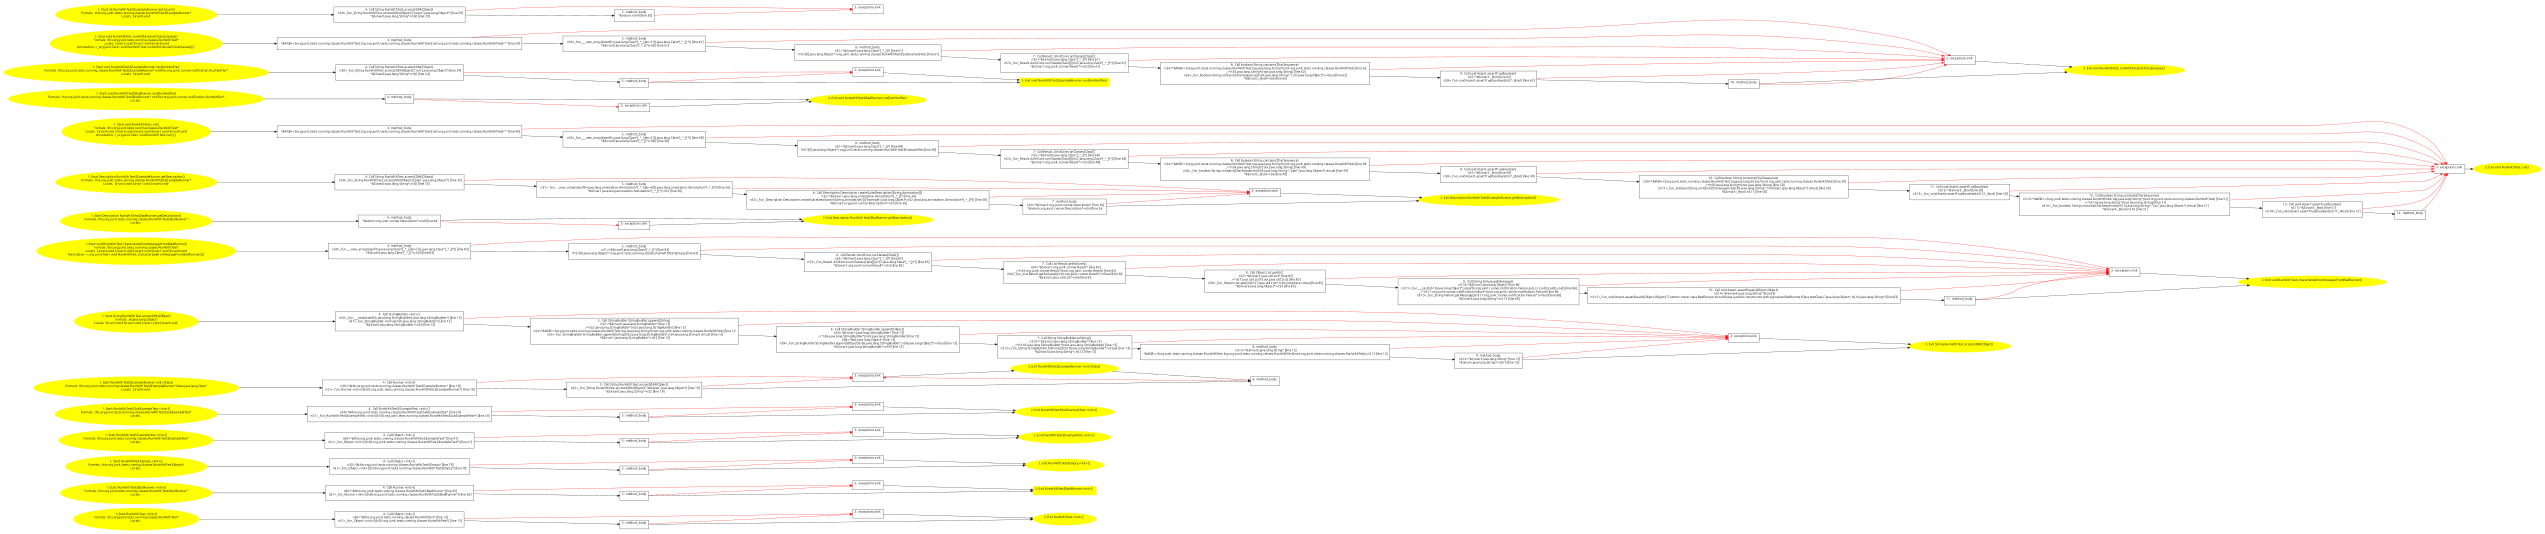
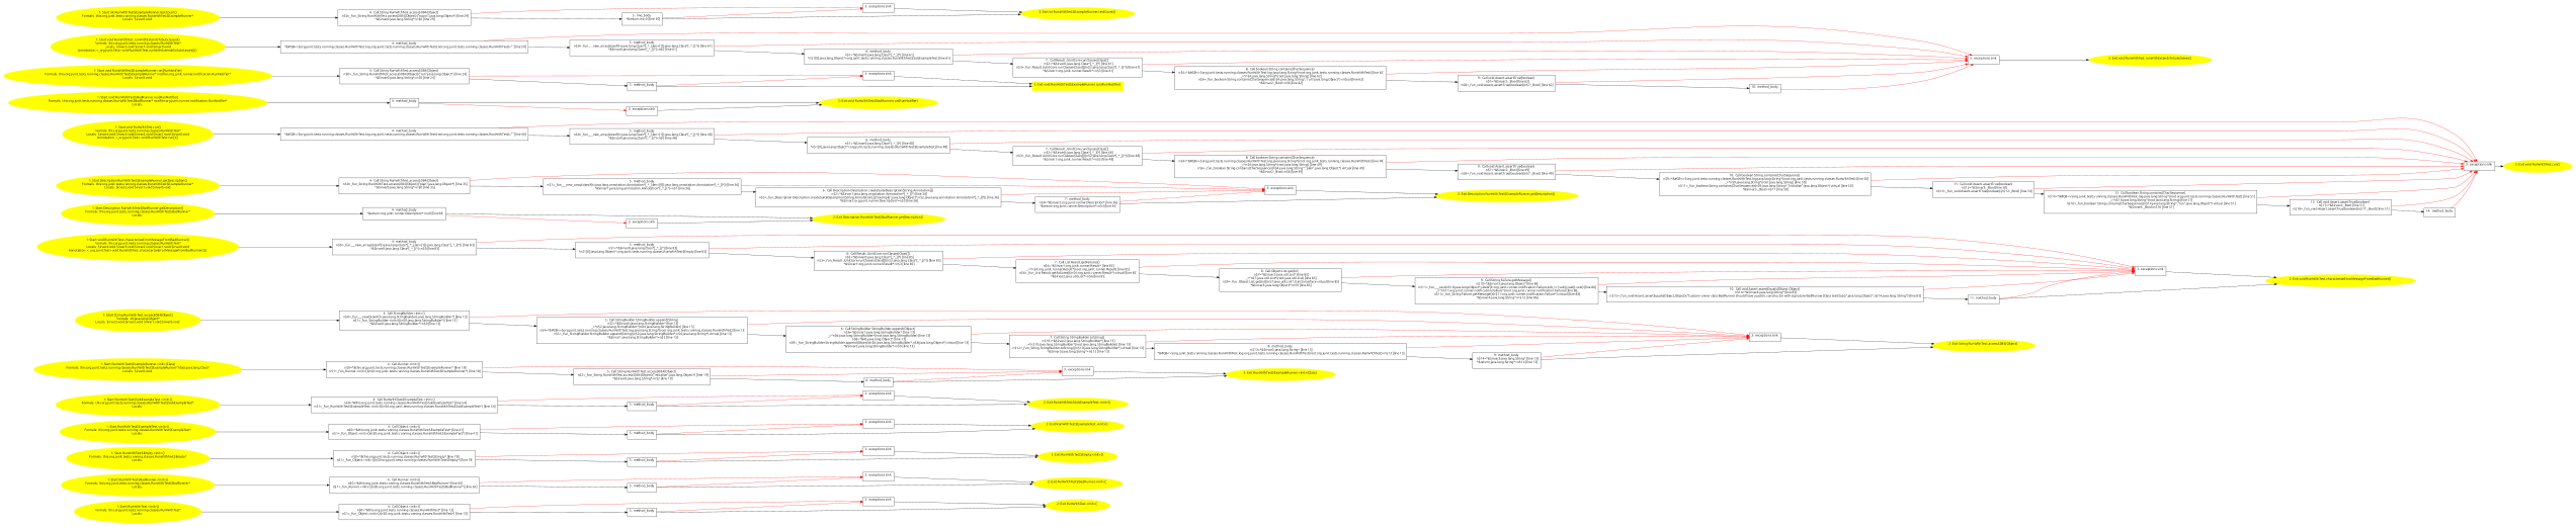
  digraph {
    fontname=Ubuntu
    rankdir=LR
    node [fontname=Ubuntu shape=box]
    edge [fontname=Ubuntu]
    n1 [color=yellow label="1: Start RunWithTest.<init>()\nFormals:  this:org.junit.tests.running.classes.RunWithTest*\nLocals:  \n  " style=filled shape=""]
    n2 [label="4:  Call Object.<init>() \n   n$0=*&this:org.junit.tests.running.classes.RunWithTest* [line 13]\n  n$1=_fun_Object.<init>()(n$0:org.junit.tests.running.classes.RunWithTest*) [line 13]\n "]
    n3 [label="3:  exceptions sink \n  "]
    n4 [label="5:  method_body \n  "]
    n5 [color=yellow label="2: Exit RunWithTest.<init>() \n  " style=filled shape=""]
    n6 [color=yellow label="1: Start RunWithTest$BadRunner.<init>()\nFormals:  this:org.junit.tests.running.classes.RunWithTest$BadRunner*\nLocals:  \n  " style=filled shape=""]
    n7 [label="4:  Call Runner.<init>() \n   n$0=*&this:org.junit.tests.running.classes.RunWithTest$BadRunner* [line 65]\n  n$1=_fun_Runner.<init>()(n$0:org.junit.tests.running.classes.RunWithTest$BadRunner*) [line 65]\n "]
    n8 [label="3:  exceptions sink \n  "]
    n9 [label="5:  method_body \n  "]
-   n10 [color=yellow label="2: Exit RunWithTest$BadRunner.<init>() \n  " style=filled]
+   n10 [color=yellow label="2: Exit RunWithTest$BadRunner.<init>() \n  " style=filled shape=""]
    n11 [color=yellow label="1: Start RunWithTest$Empty.<init>()\nFormals:  this:org.junit.tests.running.classes.RunWithTest$Empty*\nLocals:  \n  " style=filled shape=""]
    n12 [label="4:  Call Object.<init>() \n   n$0=*&this:org.junit.tests.running.classes.RunWithTest$Empty* [line 78]\n  n$1=_fun_Object.<init>()(n$0:org.junit.tests.running.classes.RunWithTest$Empty*) [line 78]\n "]
    n13 [label="3:  exceptions sink \n  "]
    n14 [label="5:  method_body \n  "]
    n15 [color=yellow label="2: Exit RunWithTest$Empty.<init>() \n  " style=filled shape=""]
    n16 [color=yellow label="1: Start RunWithTest$ExampleTest.<init>()\nFormals:  this:org.junit.tests.running.classes.RunWithTest$ExampleTest*\nLocals:  \n  " style=filled shape=""]
    n17 [label="4:  Call Object.<init>() \n   n$0=*&this:org.junit.tests.running.classes.RunWithTest$ExampleTest* [line 41]\n  n$1=_fun_Object.<init>()(n$0:org.junit.tests.running.classes.RunWithTest$ExampleTest*) [line 41]\n "]
    n18 [label="3:  exceptions sink \n  "]
    n19 [label="5:  method_body \n  "]
    n20 [color=yellow label="2: Exit RunWithTest$ExampleTest.<init>() \n  " style=filled shape=""]
    n21 [color=yellow label="1: Start RunWithTest$SubExampleTest.<init>()\nFormals:  this:org.junit.tests.running.classes.RunWithTest$SubExampleTest*\nLocals:  \n  " style=filled shape=""]
    n22 [label="4:  Call RunWithTest$ExampleTest.<init>() \n   n$0=*&this:org.junit.tests.running.classes.RunWithTest$SubExampleTest* [line 54]\n  n$1=_fun_RunWithTest$ExampleTest.<init>()(n$0:org.junit.tests.running.classes.RunWithTest$SubExampleTest*) [line 54]\n "]
    n23 [label="3:  exceptions sink \n  "]
    n24 [label="5:  method_body \n  "]
    n25 [color=yellow label="2: Exit RunWithTest$SubExampleTest.<init>() \n  " style=filled shape=""]
    n26 [color=yellow label="1: Start RunWithTest$ExampleRunner.<init>(Class)\nFormals:  this:org.junit.tests.running.classes.RunWithTest$ExampleRunner* klass:java.lang.Class*\nLocals:  $irvar0:void \n  " style=filled shape=""]
    n27 [label="4:  Call Runner.<init>() \n   n$0=*&this:org.junit.tests.running.classes.RunWithTest$ExampleRunner* [line 18]\n  n$1=_fun_Runner.<init>()(n$0:org.junit.tests.running.classes.RunWithTest$ExampleRunner*) [line 18]\n "]
    n28 [label="3:  exceptions sink \n  "]
    n29 [label="5:  Call String RunWithTest.access$084(Object) \n   n$2=_fun_String RunWithTest.access$084(Object)(\"initialize\":java.lang.Object*) [line 19]\n  *&$irvar0:java.lang.String*=n$2 [line 19]\n "]
    n30 [color=yellow label="2: Exit RunWithTest$ExampleRunner.<init>(Class) \n  " style=filled shape=""]
    n31 [label="6:  method_body \n  "]
    n32 [color=yellow label="1: Start String RunWithTest.access$084(Object)\nFormals:  x0:java.lang.Object*\nLocals:  $irvar3:void $irvar2:void $irvar1:void $irvar0:void \n  " style=filled shape=""]
    n33 [label="4:  Call StringBuilder.<init>() \n   n$0=_fun___new(sizeof(t=java.lang.StringBuilder):java.lang.StringBuilder*) [line 13]\n  n$1=_fun_StringBuilder.<init>()(n$0:java.lang.StringBuilder*) [line 13]\n  *&$irvar0:java.lang.StringBuilder*=n$0 [line 13]\n "]
    n34 [label="3:  exceptions sink \n  "]
    n35 [label="5:  Call StringBuilder StringBuilder.append(String) \n   n$2=*&$irvar0:java.lang.StringBuilder* [line 13]\n  _=*n$2:java.lang.StringBuilder*(root java.lang.StringBuilder) [line 13]\n  n$4=*&#GB<>$org.junit.tests.running.classes.RunWithTest.log:java.lang.String*(root org.junit.tests.running.classes.RunWithTest) [line 13]\n  n$5=_fun_StringBuilder StringBuilder.append(String)(n$2:java.lang.StringBuilder*,n$4:java.lang.String*) virtual [line 13]\n  *&$irvar1:java.lang.StringBuilder*=n$5 [line 13]\n "]
    n36 [color=yellow label="2: Exit String RunWithTest.access$084(Object) \n  " style=filled shape=""]
    n37 [label="6:  Call StringBuilder StringBuilder.append(Object) \n   n$6=*&$irvar1:java.lang.StringBuilder* [line 13]\n  _=*n$6:java.lang.StringBuilder*(root java.lang.StringBuilder) [line 13]\n  n$8=*&x0:java.lang.Object* [line 13]\n  n$9=_fun_StringBuilder StringBuilder.append(Object)(n$6:java.lang.StringBuilder*,n$8:java.lang.Object*) virtual [line 13]\n  *&$irvar2:java.lang.StringBuilder*=n$9 [line 13]\n "]
    n38 [label="7:  Call String StringBuilder.toString() \n   n$10=*&$irvar2:java.lang.StringBuilder* [line 13]\n  _=*n$10:java.lang.StringBuilder*(root java.lang.StringBuilder) [line 13]\n  n$12=_fun_String StringBuilder.toString()(n$10:java.lang.StringBuilder*) virtual [line 13]\n  *&$irvar3:java.lang.String*=n$12 [line 13]\n "]
    n39 [label="8:  method_body \n   n$13=*&$irvar3:java.lang.String* [line 13]\n  *&#GB<>$org.junit.tests.running.classes.RunWithTest.log:org.junit.tests.running.classes.RunWithTest(root org.junit.tests.running.classes.RunWithTest)=n$13 [line 13]\n "]
    n40 [label="9:  method_body \n   n$14=*&$irvar3:java.lang.String* [line 13]\n  *&return:java.lang.String*=n$14 [line 13]\n "]
    n41 [color=yellow label="1: Start void RunWithTest.characterizeErrorMessageFromBadRunner()\nFormals:  this:org.junit.tests.running.classes.RunWithTest*\nLocals:  $irvar4:void $irvar3:void $irvar2:void $irvar1:void $irvar0:void\nAnnotation: <_org.junit.Test> void RunWithTest.characterizeErrorMessageFromBadRunner()() \n  " style=filled shape=""]
    n42 [label="4:  method_body \n   n$0=_fun___new_array(sizeof(t=java.lang.Class*[_*_];len=[1]):java.lang.Class*[_*_](*)) [line 83]\n  *&$irvar0:java.lang.Class*[_*_](*)=n$0 [line 83]\n "]
    n43 [label="3:  exceptions sink \n  "]
    n44 [label="5:  method_body \n   n$1=*&$irvar0:java.lang.Class*[_*_](*) [line 83]\n  *n$1[0]:java.lang.Object*=org.junit.tests.running.classes.RunWithTest$Empty [line 83]\n "]
    n45 [color=yellow label="2: Exit void RunWithTest.characterizeErrorMessageFromBadRunner() \n  " style=filled shape=""]
    n46 [label="6:  Call Result JUnitCore.runClasses(Class[]) \n   n$2=*&$irvar0:java.lang.Class*[_*_](*) [line 85]\n  n$3=_fun_Result JUnitCore.runClasses(Class[])(n$2:java.lang.Class*[_*_](*)) [line 85]\n  *&$irvar1:org.junit.runner.Result*=n$3 [line 85]\n "]
    n47 [label="7:  Call List Result.getFailures() \n   n$4=*&$irvar1:org.junit.runner.Result* [line 85]\n  _=*n$4:org.junit.runner.Result*(root org.junit.runner.Result) [line 85]\n  n$6=_fun_List Result.getFailures()(n$4:org.junit.runner.Result*) virtual [line 85]\n  *&$irvar2:java.util.List*=n$6 [line 85]\n "]
    n48 [label="8:  Call Object List.get(int) \n   n$7=*&$irvar2:java.util.List* [line 85]\n  _=*n$7:java.util.List*(root java.util.List) [line 85]\n  n$9=_fun_Object List.get(int)(n$7:java.util.List*,0:int) interface virtual [line 85]\n  *&$irvar3:java.lang.Object*=n$9 [line 85]\n "]
    n49 [label="9:  Call String Failure.getMessage() \n   n$10=*&$irvar3:java.lang.Object* [line 86]\n  n$11=_fun___cast(n$10:java.lang.Object*,sizeof(t=org.junit.runner.notification.Failure;sub_t=( sub )(cast)):void) [line 86]\n  _=*n$11:org.junit.runner.notification.Failure*(root org.junit.runner.notification.Failure) [line 86]\n  n$13=_fun_String Failure.getMessage()(n$11:org.junit.runner.notification.Failure*) virtual [line 86]\n  *&$irvar4:java.lang.String*=n$13 [line 86]\n "]
    n50 [label="10:  Call void Assert.assertEquals(Object,Object) \n   n$14=*&$irvar4:java.lang.String* [line 83]\n  n$15=_fun_void Assert.assertEquals(Object,Object)(\"Custom runner class BadRunner should have a public constructor with signature BadRunner(Class testClass)\":java.lang.Object*,n$14:java.lang.String*) [line 83]\n "]
    n51 [label="11:  method_body \n  "]
    n52 [color=yellow label="1: Start Description RunWithTest$BadRunner.getDescription()\nFormals:  this:org.junit.tests.running.classes.RunWithTest$BadRunner*\nLocals:  \n  " style=filled shape=""]
    n53 [label="4:  method_body \n   *&return:org.junit.runner.Description*=null [line 68]\n "]
    n54 [color=yellow label="2: Exit Description RunWithTest$BadRunner.getDescription() \n  " style=filled shape=""]
    n55 [label="3:  exceptions sink \n  "]
    n56 [color=yellow label="1: Start Description RunWithTest$ExampleRunner.getDescription()\nFormals:  this:org.junit.tests.running.classes.RunWithTest$ExampleRunner*\nLocals:  $irvar2:void $irvar1:void $irvar0:void \n  " style=filled shape=""]
    n57 [label="4:  Call String RunWithTest.access$084(Object) \n   n$0=_fun_String RunWithTest.access$084(Object)(\"plan\":java.lang.Object*) [line 35]\n  *&$irvar0:java.lang.String*=n$0 [line 35]\n "]
    n58 [label="3:  exceptions sink \n  "]
    n59 [label="5:  method_body \n   n$1=_fun___new_array(sizeof(t=java.lang.annotation.Annotation*[_*_];len=[0]):java.lang.annotation.Annotation*[_*_](*)) [line 36]\n  *&$irvar1:java.lang.annotation.Annotation*[_*_](*)=n$1 [line 36]\n "]
    n60 [color=yellow label="2: Exit Description RunWithTest$ExampleRunner.getDescription() \n  " style=filled shape=""]
    n61 [label="6:  Call Description Description.createSuiteDescription(String,Annotation[]) \n   n$2=*&$irvar1:java.lang.annotation.Annotation*[_*_](*) [line 36]\n  n$3=_fun_Description Description.createSuiteDescription(String,Annotation[])(\"example\":java.lang.Object*,n$2:java.lang.annotation.Annotation*[_*_](*)) [line 36]\n  *&$irvar2:org.junit.runner.Description*=n$3 [line 36]\n "]
    n62 [label="7:  method_body \n   n$4=*&$irvar2:org.junit.runner.Description* [line 36]\n  *&return:org.junit.runner.Description*=n$4 [line 36]\n "]
    n63 [color=yellow label="1: Start void RunWithTest.run()\nFormals:  this:org.junit.tests.running.classes.RunWithTest*\nLocals:  $irvar4:void $irvar3:void $irvar2:void $irvar1:void $irvar0:void\nAnnotation: <_org.junit.Test> void RunWithTest.run()() \n  " style=filled shape=""]
    n64 [label="4:  method_body \n   *&#GB<>$org.junit.tests.running.classes.RunWithTest.log:org.junit.tests.running.classes.RunWithTest(root org.junit.tests.running.classes.RunWithTest)=\"\" [line 46]\n "]
    n65 [label="3:  exceptions sink \n  "]
    n66 [label="5:  method_body \n   n$0=_fun___new_array(sizeof(t=java.lang.Class*[_*_];len=[1]):java.lang.Class*[_*_](*)) [line 48]\n  *&$irvar0:java.lang.Class*[_*_](*)=n$0 [line 48]\n "]
    n67 [color=yellow label="2: Exit void RunWithTest.run() \n  " style=filled shape=""]
    n68 [label="6:  method_body \n   n$1=*&$irvar0:java.lang.Class*[_*_](*) [line 48]\n  *n$1[0]:java.lang.Object*=org.junit.tests.running.classes.RunWithTest$ExampleTest [line 48]\n "]
    n69 [label="7:  Call Result JUnitCore.runClasses(Class[]) \n   n$2=*&$irvar0:java.lang.Class*[_*_](*) [line 48]\n  n$3=_fun_Result JUnitCore.runClasses(Class[])(n$2:java.lang.Class*[_*_](*)) [line 48]\n  *&$irvar1:org.junit.runner.Result*=n$3 [line 48]\n "]
    n70 [label="8:  Call boolean String.contains(CharSequence) \n   n$4=*&#GB<>$org.junit.tests.running.classes.RunWithTest.log:java.lang.String*(root org.junit.tests.running.classes.RunWithTest) [line 49]\n  _=*n$4:java.lang.String*(root java.lang.String) [line 49]\n  n$6=_fun_boolean String.contains(CharSequence)(n$4:java.lang.String*,\"plan\":java.lang.Object*) virtual [line 49]\n  *&$irvar2:_Bool=n$6 [line 49]\n "]
    n71 [label="9:  Call void Assert.assertTrue(boolean) \n   n$7=*&$irvar2:_Bool [line 49]\n  n$8=_fun_void Assert.assertTrue(boolean)(n$7:_Bool) [line 49]\n "]
    n72 [label="10:  Call boolean String.contains(CharSequence) \n   n$9=*&#GB<>$org.junit.tests.running.classes.RunWithTest.log:java.lang.String*(root org.junit.tests.running.classes.RunWithTest) [line 50]\n  _=*n$9:java.lang.String*(root java.lang.String) [line 50]\n  n$11=_fun_boolean String.contains(CharSequence)(n$9:java.lang.String*,\"initialize\":java.lang.Object*) virtual [line 50]\n  *&$irvar3:_Bool=n$11 [line 50]\n "]
    n73 [label="11:  Call void Assert.assertTrue(boolean) \n   n$12=*&$irvar3:_Bool [line 50]\n  n$13=_fun_void Assert.assertTrue(boolean)(n$12:_Bool) [line 50]\n "]
    n74 [label="12:  Call boolean String.contains(CharSequence) \n   n$14=*&#GB<>$org.junit.tests.running.classes.RunWithTest.log:java.lang.String*(root org.junit.tests.running.classes.RunWithTest) [line 51]\n  _=*n$14:java.lang.String*(root java.lang.String) [line 51]\n  n$16=_fun_boolean String.contains(CharSequence)(n$14:java.lang.String*,\"run\":java.lang.Object*) virtual [line 51]\n  *&$irvar4:_Bool=n$16 [line 51]\n "]
    n75 [label="13:  Call void Assert.assertTrue(boolean) \n   n$17=*&$irvar4:_Bool [line 51]\n  n$18=_fun_void Assert.assertTrue(boolean)(n$17:_Bool) [line 51]\n "]
    n76 [label="14:  method_body \n  "]
    n77 [color=yellow label="1: Start void RunWithTest$BadRunner.run(RunNotifier)\nFormals:  this:org.junit.tests.running.classes.RunWithTest$BadRunner* notifier:org.junit.runner.notification.RunNotifier*\nLocals:  \n  " style=filled shape=""]
    n78 [label="4:  method_body \n  "]
    n79 [color=yellow label="2: Exit void RunWithTest$BadRunner.run(RunNotifier) \n  " style=filled shape=""]
    n80 [label="3:  exceptions sink \n  "]
    n81 [color=yellow label="1: Start void RunWithTest$ExampleRunner.run(RunNotifier)\nFormals:  this:org.junit.tests.running.classes.RunWithTest$ExampleRunner* notifier:org.junit.runner.notification.RunNotifier*\nLocals:  $irvar0:void \n  " style=filled shape=""]
    n82 [label="4:  Call String RunWithTest.access$084(Object) \n   n$0=_fun_String RunWithTest.access$084(Object)(\"run\":java.lang.Object*) [line 24]\n  *&$irvar0:java.lang.String*=n$0 [line 24]\n "]
    n83 [label="3:  exceptions sink \n  "]
    n84 [label="5:  method_body \n  "]
    n85 [color=yellow label="2: Exit void RunWithTest$ExampleRunner.run(RunNotifier) \n  " style=filled]
    n86 [color=yellow label="1: Start void RunWithTest.runWithExtendsToSubclasses()\nFormals:  this:org.junit.tests.running.classes.RunWithTest*\nLocals:  $irvar2:void $irvar1:void $irvar0:void\nAnnotation: <_org.junit.Test> void RunWithTest.runWithExtendsToSubclasses()() \n  " style=filled shape=""]
    n87 [label="4:  method_body \n   *&#GB<>$org.junit.tests.running.classes.RunWithTest.log:org.junit.tests.running.classes.RunWithTest(root org.junit.tests.running.classes.RunWithTest)=\"\" [line 59]\n "]
    n88 [label="3:  exceptions sink \n  "]
    n89 [label="5:  method_body \n   n$0=_fun___new_array(sizeof(t=java.lang.Class*[_*_];len=[1]):java.lang.Class*[_*_](*)) [line 61]\n  *&$irvar0:java.lang.Class*[_*_](*)=n$0 [line 61]\n "]
    n90 [color=yellow label="2: Exit void RunWithTest.runWithExtendsToSubclasses() \n  " style=filled shape=""]
    n91 [label="6:  method_body \n   n$1=*&$irvar0:java.lang.Class*[_*_](*) [line 61]\n  *n$1[0]:java.lang.Object*=org.junit.tests.running.classes.RunWithTest$SubExampleTest [line 61]\n "]
    n92 [label="7:  Call Result JUnitCore.runClasses(Class[]) \n   n$2=*&$irvar0:java.lang.Class*[_*_](*) [line 61]\n  n$3=_fun_Result JUnitCore.runClasses(Class[])(n$2:java.lang.Class*[_*_](*)) [line 61]\n  *&$irvar1:org.junit.runner.Result*=n$3 [line 61]\n "]
    n93 [label="8:  Call boolean String.contains(CharSequence) \n   n$4=*&#GB<>$org.junit.tests.running.classes.RunWithTest.log:java.lang.String*(root org.junit.tests.running.classes.RunWithTest) [line 62]\n  _=*n$4:java.lang.String*(root java.lang.String) [line 62]\n  n$6=_fun_boolean String.contains(CharSequence)(n$4:java.lang.String*,\"run\":java.lang.Object*) virtual [line 62]\n  *&$irvar2:_Bool=n$6 [line 62]\n "]
    n94 [label="9:  Call void Assert.assertTrue(boolean) \n   n$7=*&$irvar2:_Bool [line 62]\n  n$8=_fun_void Assert.assertTrue(boolean)(n$7:_Bool) [line 62]\n "]
    n95 [label="10:  method_body \n  "]
    n96 [color=yellow label="1: Start int RunWithTest$ExampleRunner.testCount()\nFormals:  this:org.junit.tests.running.classes.RunWithTest$ExampleRunner*\nLocals:  $irvar0:void \n  " style=filled shape=""]
    n97 [label="4:  Call String RunWithTest.access$084(Object) \n   n$0=_fun_String RunWithTest.access$084(Object)(\"count\":java.lang.Object*) [line 29]\n  *&$irvar0:java.lang.String*=n$0 [line 29]\n "]
    n98 [label="3:  exceptions sink \n  "]
-   n99 [label="5:  method_body \n   *&return:int=0 [line 30]\n "]
+   n99 [label="5:  line_body \n   *&return:int=0 [line 30]\n "]
+   n100 [color=yellow label="2: Exit int RunWithTest$ExampleRunner.testCount() \n  " style=filled shape=""]
    n1 -> n2
    n2 -> n3 [color=red]
    n2 -> n4
    n3 -> n5
    n4 -> n3 [color=red]
    n4 -> n5
    n6 -> n7
    n7 -> n8 [color=red]
    n7 -> n9
    n8 -> n10
    n9 -> n8 [color=red]
    n9 -> n10
    n11 -> n12
    n12 -> n13 [color=red]
    n12 -> n14
    n13 -> n15
    n14 -> n13 [color=red]
    n14 -> n15
    n16 -> n17
    n17 -> n18 [color=red]
    n17 -> n19
    n18 -> n20
    n19 -> n18 [color=red]
    n19 -> n20
    n21 -> n22
    n22 -> n23 [color=red]
    n22 -> n24
    n23 -> n25
    n24 -> n23 [color=red]
    n24 -> n25
    n26 -> n27
    n27 -> n28 [color=red]
    n27 -> n29
    n28 -> n30
    n29 -> n28 [color=red]
    n29 -> n31
    n31 -> n28 [color=red]
-   n30 -> n31
+   n31 -> n30
    n32 -> n33
    n33 -> n34 [color=red]
    n33 -> n35
    n34 -> n36
    n35 -> n34 [color=red]
    n35 -> n37
    n37 -> n34 [color=red]
    n37 -> n38
    n38 -> n34 [color=red]
    n38 -> n39
    n39 -> n34 [color=red]
    n39 -> n40
    n40 -> n34 [color=red]
    n40 -> n36
    n41 -> n42
    n42 -> n43 [color=red]
    n42 -> n44
    n43 -> n45
    n44 -> n43 [color=red]
    n44 -> n46
    n46 -> n43 [color=red]
    n46 -> n47
    n47 -> n43 [color=red]
    n47 -> n48
    n48 -> n43 [color=red]
    n48 -> n49
    n49 -> n43 [color=red]
    n49 -> n50
    n50 -> n43 [color=red]
    n50 -> n51
    n51 -> n43 [color=red]
    n51 -> n45
    n52 -> n53
    n53 -> n54
    n53 -> n55 [color=red]
    n55 -> n54
    n56 -> n57
    n57 -> n58 [color=red]
    n57 -> n59
    n58 -> n60
    n59 -> n58 [color=red]
    n59 -> n61
    n61 -> n58 [color=red]
    n61 -> n62
    n62 -> n58 [color=red]
    n62 -> n60
    n63 -> n64
    n64 -> n65 [color=red]
    n64 -> n66
    n65 -> n67
    n66 -> n65 [color=red]
    n66 -> n68
    n68 -> n65 [color=red]
    n68 -> n69
    n69 -> n65 [color=red]
    n69 -> n70
    n70 -> n65 [color=red]
    n70 -> n71
    n71 -> n65 [color=red]
    n71 -> n72
    n72 -> n65 [color=red]
    n72 -> n73
    n73 -> n65 [color=red]
    n73 -> n74
    n74 -> n65 [color=red]
    n74 -> n75
    n75 -> n65 [color=red]
    n75 -> n76
    n76 -> n65 [color=red]
    n77 -> n78
    n78 -> n79
    n78 -> n80 [color=red]
    n80 -> n79
    n81 -> n82
    n82 -> n83 [color=red]
    n82 -> n84
    n83 -> n85
    n84 -> n83 [color=red]
    n84 -> n85
    n86 -> n87
    n87 -> n88 [color=red]
    n87 -> n89
    n88 -> n90
    n89 -> n88 [color=red]
    n89 -> n91
    n91 -> n88 [color=red]
    n91 -> n92
    n92 -> n88 [color=red]
    n92 -> n93
    n93 -> n88 [color=red]
    n93 -> n94
    n94 -> n88 [color=red]
    n94 -> n95
    n95 -> n88 [color=red]
-   n95 -> n90
    n96 -> n97
    n97 -> n98 [color=red]
    n97 -> n99
+   n98 -> n100
    n99 -> n98 [color=red]
+   n99 -> n100
  }
